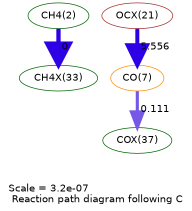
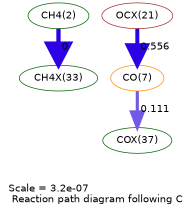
  digraph {
    fontname=Helvetica
    label="Scale = 3.2e-07\l Reaction path diagram following C"
    node [color=darkgreen fontname=Helvetica]
    edge [arrowhead=normal fontname=Helvetica]
    n1 [label="CH4(2)"]
    n2 [label="CH4X(33)"]
    n3 [color=brown label="OCX(21)"]
    n4 [color=darkorange label="CO(7)"]
    n5 [label="COX(37)"]
    n1 -> n2 [arrowsize=3 color="0.7, 1.5, 0.9" label=" 0" penwidth=6]
-   n3 -> n4 [arrowsize=2.78 color="0.7, 1.06, 0.9" label=" 5.556" penwidth=5.56]
+   n3 -> n4 [arrowsize=2.78 color="0.7, 1.06, 0.9" label=" 0.556" penwidth=5.56]
    n4 -> n5 [arrowsize=2.17 color="0.7, 0.611, 0.9" label=" 0.111" penwidth=4.34]
  }
